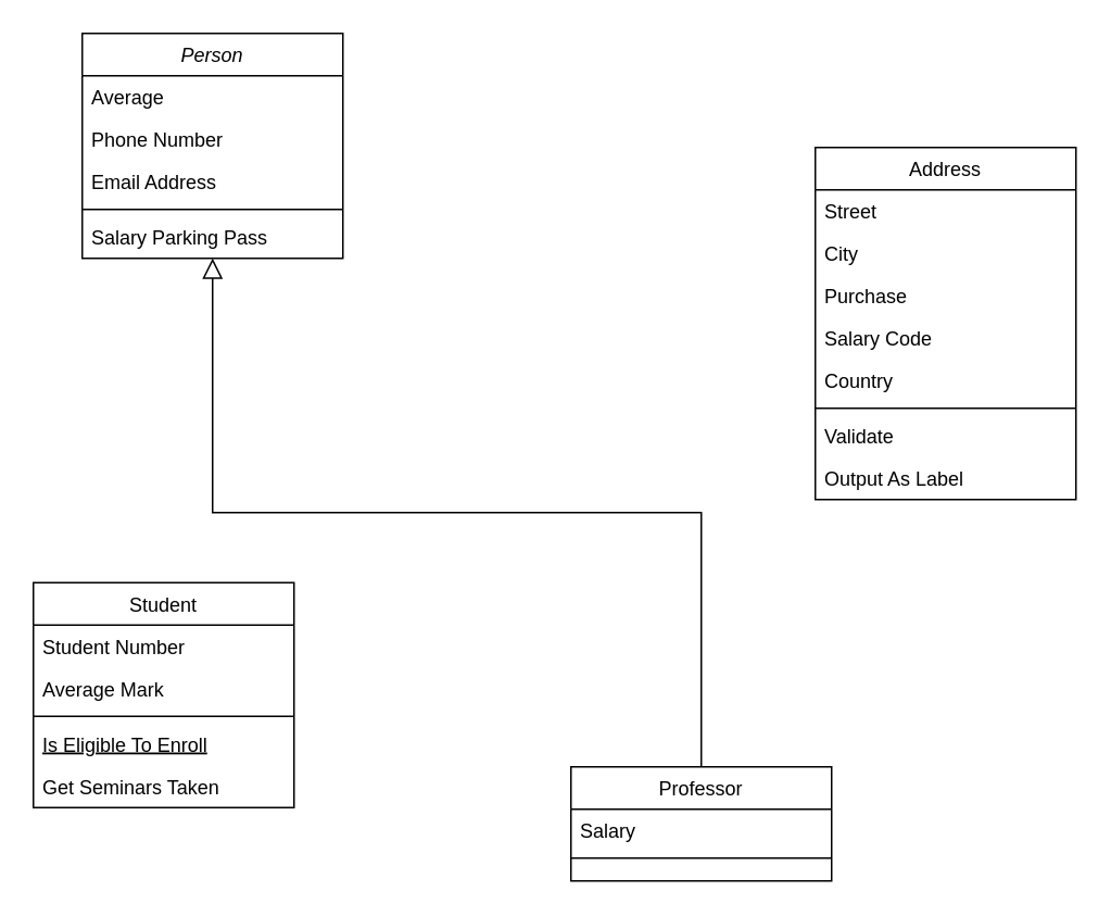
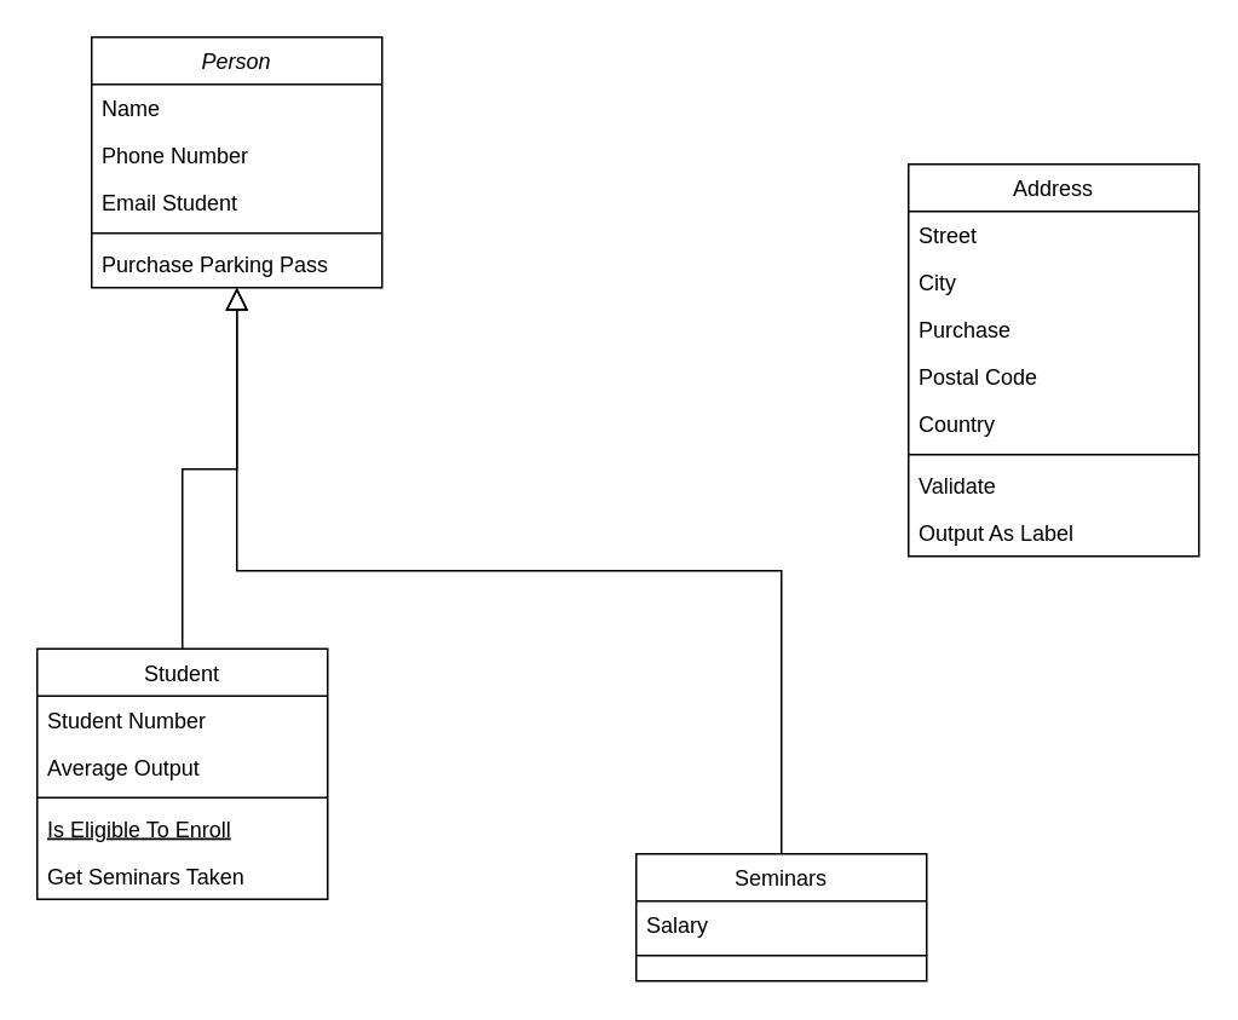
  <mxCell id="0" />
  <mxCell id="1" parent="0" />
  <mxCell id="2" value="Person" style="swimlane;fontStyle=2;align=center;verticalAlign=top;childLayout=stackLayout;horizontal=1;startSize=26;horizontalStack=0;resizeParent=1;resizeLast=0;collapsible=1;marginBottom=0;rounded=0;shadow=0;strokeWidth=1;" parent="1" vertex="1"><mxGeometry x="50" y="20" width="160" height="138" as="geometry"><mxRectangle x="230" y="140" width="160" height="26" as="alternateBounds" /></mxGeometry></mxCell>
- <mxCell id="3" value="Average" style="text;align=left;verticalAlign=top;spacingLeft=4;spacingRight=4;overflow=hidden;rotatable=0;points=[[0,0.5],[1,0.5]];portConstraint=eastwest;" parent="2" vertex="1"><mxGeometry y="26" width="160" height="26" as="geometry" /></mxCell>
+ <mxCell id="3" value="Name" style="text;align=left;verticalAlign=top;spacingLeft=4;spacingRight=4;overflow=hidden;rotatable=0;points=[[0,0.5],[1,0.5]];portConstraint=eastwest;" parent="2" vertex="1"><mxGeometry y="26" width="160" height="26" as="geometry" /></mxCell>
  <mxCell id="4" value="Phone Number" style="text;align=left;verticalAlign=top;spacingLeft=4;spacingRight=4;overflow=hidden;rotatable=0;points=[[0,0.5],[1,0.5]];portConstraint=eastwest;rounded=0;shadow=0;html=0;" parent="2" vertex="1"><mxGeometry y="52" width="160" height="26" as="geometry" /></mxCell>
- <mxCell id="5" value="Email Address" style="text;align=left;verticalAlign=top;spacingLeft=4;spacingRight=4;overflow=hidden;rotatable=0;points=[[0,0.5],[1,0.5]];portConstraint=eastwest;rounded=0;shadow=0;html=0;" parent="2" vertex="1"><mxGeometry y="78" width="160" height="26" as="geometry" /></mxCell>
+ <mxCell id="5" value="Email Student" style="text;align=left;verticalAlign=top;spacingLeft=4;spacingRight=4;overflow=hidden;rotatable=0;points=[[0,0.5],[1,0.5]];portConstraint=eastwest;rounded=0;shadow=0;html=0;" parent="2" vertex="1"><mxGeometry y="78" width="160" height="26" as="geometry" /></mxCell>
  <mxCell id="6" value="" style="line;html=1;strokeWidth=1;align=left;verticalAlign=middle;spacingTop=-1;spacingLeft=3;spacingRight=3;rotatable=0;labelPosition=right;points=[];portConstraint=eastwest;" parent="2" vertex="1"><mxGeometry y="104" width="160" height="8" as="geometry" /></mxCell>
- <mxCell id="7" value="Salary Parking Pass" style="text;align=left;verticalAlign=top;spacingLeft=4;spacingRight=4;overflow=hidden;rotatable=0;points=[[0,0.5],[1,0.5]];portConstraint=eastwest;" parent="2" vertex="1"><mxGeometry y="112" width="160" height="26" as="geometry" /></mxCell>
+ <mxCell id="7" value="Purchase Parking Pass" style="text;align=left;verticalAlign=top;spacingLeft=4;spacingRight=4;overflow=hidden;rotatable=0;points=[[0,0.5],[1,0.5]];portConstraint=eastwest;" parent="2" vertex="1"><mxGeometry y="112" width="160" height="26" as="geometry" /></mxCell>
  <mxCell id="8" value="Student" style="swimlane;fontStyle=0;align=center;verticalAlign=top;childLayout=stackLayout;horizontal=1;startSize=26;horizontalStack=0;resizeParent=1;resizeLast=0;collapsible=1;marginBottom=0;rounded=0;shadow=0;strokeWidth=1;" parent="1" vertex="1"><mxGeometry x="20" y="357" width="160" height="138" as="geometry"><mxRectangle x="130" y="380" width="160" height="26" as="alternateBounds" /></mxGeometry></mxCell>
  <mxCell id="9" value="Student Number" style="text;align=left;verticalAlign=top;spacingLeft=4;spacingRight=4;overflow=hidden;rotatable=0;points=[[0,0.5],[1,0.5]];portConstraint=eastwest;" parent="8" vertex="1"><mxGeometry y="26" width="160" height="26" as="geometry" /></mxCell>
- <mxCell id="10" value="Average Mark" style="text;align=left;verticalAlign=top;spacingLeft=4;spacingRight=4;overflow=hidden;rotatable=0;points=[[0,0.5],[1,0.5]];portConstraint=eastwest;rounded=0;shadow=0;html=0;" parent="8" vertex="1"><mxGeometry y="52" width="160" height="26" as="geometry" /></mxCell>
+ <mxCell id="10" value="Average Output" style="text;align=left;verticalAlign=top;spacingLeft=4;spacingRight=4;overflow=hidden;rotatable=0;points=[[0,0.5],[1,0.5]];portConstraint=eastwest;rounded=0;shadow=0;html=0;" parent="8" vertex="1"><mxGeometry y="52" width="160" height="26" as="geometry" /></mxCell>
  <mxCell id="11" value="" style="line;html=1;strokeWidth=1;align=left;verticalAlign=middle;spacingTop=-1;spacingLeft=3;spacingRight=3;rotatable=0;labelPosition=right;points=[];portConstraint=eastwest;" parent="8" vertex="1"><mxGeometry y="78" width="160" height="8" as="geometry" /></mxCell>
  <mxCell id="12" value="Is Eligible To Enroll" style="text;align=left;verticalAlign=top;spacingLeft=4;spacingRight=4;overflow=hidden;rotatable=0;points=[[0,0.5],[1,0.5]];portConstraint=eastwest;fontStyle=4" parent="8" vertex="1"><mxGeometry y="86" width="160" height="26" as="geometry" /></mxCell>
  <mxCell id="13" value="Get Seminars Taken" style="text;align=left;verticalAlign=top;spacingLeft=4;spacingRight=4;overflow=hidden;rotatable=0;points=[[0,0.5],[1,0.5]];portConstraint=eastwest;" parent="8" vertex="1"><mxGeometry y="112" width="160" height="26" as="geometry" /></mxCell>
- <mxCell id="15" value="Professor" style="swimlane;fontStyle=0;align=center;verticalAlign=top;childLayout=stackLayout;horizontal=1;startSize=26;horizontalStack=0;resizeParent=1;resizeLast=0;collapsible=1;marginBottom=0;rounded=0;shadow=0;strokeWidth=1;" parent="1" vertex="1"><mxGeometry x="350" y="470" width="160" height="70" as="geometry"><mxRectangle x="340" y="380" width="170" height="26" as="alternateBounds" /></mxGeometry></mxCell>
+ <mxCell id="14" value="" style="endArrow=block;endSize=10;endFill=0;shadow=0;strokeWidth=1;rounded=0;edgeStyle=elbowEdgeStyle;elbow=vertical;" parent="1" source="8" target="2" edge="1"><mxGeometry width="160" relative="1" as="geometry"><mxPoint x="150" y="113" as="sourcePoint" /><mxPoint x="150" y="113" as="targetPoint" /></mxGeometry></mxCell>
+ <mxCell id="15" value="Seminars" style="swimlane;fontStyle=0;align=center;verticalAlign=top;childLayout=stackLayout;horizontal=1;startSize=26;horizontalStack=0;resizeParent=1;resizeLast=0;collapsible=1;marginBottom=0;rounded=0;shadow=0;strokeWidth=1;" parent="1" vertex="1"><mxGeometry x="350" y="470" width="160" height="70" as="geometry"><mxRectangle x="340" y="380" width="170" height="26" as="alternateBounds" /></mxGeometry></mxCell>
  <mxCell id="16" value="Salary" style="text;align=left;verticalAlign=top;spacingLeft=4;spacingRight=4;overflow=hidden;rotatable=0;points=[[0,0.5],[1,0.5]];portConstraint=eastwest;" parent="15" vertex="1"><mxGeometry y="26" width="160" height="26" as="geometry" /></mxCell>
  <mxCell id="17" value="" style="line;html=1;strokeWidth=1;align=left;verticalAlign=middle;spacingTop=-1;spacingLeft=3;spacingRight=3;rotatable=0;labelPosition=right;points=[];portConstraint=eastwest;" parent="15" vertex="1"><mxGeometry y="52" width="160" height="8" as="geometry" /></mxCell>
  <mxCell id="18" value="" style="endArrow=block;endSize=10;endFill=0;shadow=0;strokeWidth=1;rounded=0;edgeStyle=elbowEdgeStyle;elbow=vertical;" parent="1" source="15" target="2" edge="1"><mxGeometry width="160" relative="1" as="geometry"><mxPoint x="160" y="283" as="sourcePoint" /><mxPoint x="260" y="181" as="targetPoint" /></mxGeometry></mxCell>
  <mxCell id="19" value="Address" style="swimlane;fontStyle=0;align=center;verticalAlign=top;childLayout=stackLayout;horizontal=1;startSize=26;horizontalStack=0;resizeParent=1;resizeLast=0;collapsible=1;marginBottom=0;rounded=0;shadow=0;strokeWidth=1;" parent="1" vertex="1"><mxGeometry x="500" y="90" width="160" height="216" as="geometry"><mxRectangle x="550" y="140" width="160" height="26" as="alternateBounds" /></mxGeometry></mxCell>
  <mxCell id="20" value="Street" style="text;align=left;verticalAlign=top;spacingLeft=4;spacingRight=4;overflow=hidden;rotatable=0;points=[[0,0.5],[1,0.5]];portConstraint=eastwest;" parent="19" vertex="1"><mxGeometry y="26" width="160" height="26" as="geometry" /></mxCell>
  <mxCell id="21" value="City" style="text;align=left;verticalAlign=top;spacingLeft=4;spacingRight=4;overflow=hidden;rotatable=0;points=[[0,0.5],[1,0.5]];portConstraint=eastwest;rounded=0;shadow=0;html=0;" parent="19" vertex="1"><mxGeometry y="52" width="160" height="26" as="geometry" /></mxCell>
  <mxCell id="22" value="Purchase" style="text;align=left;verticalAlign=top;spacingLeft=4;spacingRight=4;overflow=hidden;rotatable=0;points=[[0,0.5],[1,0.5]];portConstraint=eastwest;rounded=0;shadow=0;html=0;" parent="19" vertex="1"><mxGeometry y="78" width="160" height="26" as="geometry" /></mxCell>
- <mxCell id="23" value="Salary Code" style="text;align=left;verticalAlign=top;spacingLeft=4;spacingRight=4;overflow=hidden;rotatable=0;points=[[0,0.5],[1,0.5]];portConstraint=eastwest;rounded=0;shadow=0;html=0;" parent="19" vertex="1"><mxGeometry y="104" width="160" height="26" as="geometry" /></mxCell>
+ <mxCell id="23" value="Postal Code" style="text;align=left;verticalAlign=top;spacingLeft=4;spacingRight=4;overflow=hidden;rotatable=0;points=[[0,0.5],[1,0.5]];portConstraint=eastwest;rounded=0;shadow=0;html=0;" parent="19" vertex="1"><mxGeometry y="104" width="160" height="26" as="geometry" /></mxCell>
  <mxCell id="24" value="Country" style="text;align=left;verticalAlign=top;spacingLeft=4;spacingRight=4;overflow=hidden;rotatable=0;points=[[0,0.5],[1,0.5]];portConstraint=eastwest;rounded=0;shadow=0;html=0;" parent="19" vertex="1"><mxGeometry y="130" width="160" height="26" as="geometry" /></mxCell>
  <mxCell id="25" value="" style="line;html=1;strokeWidth=1;align=left;verticalAlign=middle;spacingTop=-1;spacingLeft=3;spacingRight=3;rotatable=0;labelPosition=right;points=[];portConstraint=eastwest;" parent="19" vertex="1"><mxGeometry y="156" width="160" height="8" as="geometry" /></mxCell>
  <mxCell id="26" value="Validate" style="text;align=left;verticalAlign=top;spacingLeft=4;spacingRight=4;overflow=hidden;rotatable=0;points=[[0,0.5],[1,0.5]];portConstraint=eastwest;" parent="19" vertex="1"><mxGeometry y="164" width="160" height="26" as="geometry" /></mxCell>
  <mxCell id="27" value="Output As Label" style="text;align=left;verticalAlign=top;spacingLeft=4;spacingRight=4;overflow=hidden;rotatable=0;points=[[0,0.5],[1,0.5]];portConstraint=eastwest;" parent="19" vertex="1"><mxGeometry y="190" width="160" height="26" as="geometry" /></mxCell>
